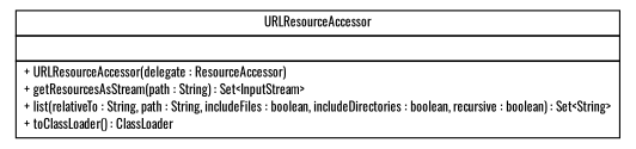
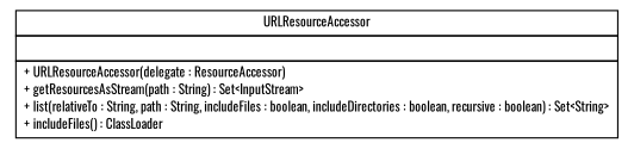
  digraph {
    nodesep=0.25
    ranksep=0.5
    fontname=Oswald
-   n1 [fontcolor=black fontname=Oswald fontsize=10.0 label=<<table title="com.edugility.liquibase.URLResourceAccessor" border="0" cellborder="1" cellspacing="0" cellpadding="2" port="p" href="./URLResourceAccessor.html"> 		<tr><td><table border="0" cellspacing="0" cellpadding="1"> <tr><td align="center" balign="center"> URLResourceAccessor </td></tr> 		</table></td></tr> 		<tr><td><table border="0" cellspacing="0" cellpadding="1"> <tr><td align="left" balign="left">  </td></tr> 		</table></td></tr> 		<tr><td><table border="0" cellspacing="0" cellpadding="1"> <tr><td align="left" balign="left"> + URLResourceAccessor(delegate : ResourceAccessor) </td></tr> <tr><td align="left" balign="left"> + getResourcesAsStream(path : String) : Set&lt;InputStream&gt; </td></tr> <tr><td align="left" balign="left"> + list(relativeTo : String, path : String, includeFiles : boolean, includeDirectories : boolean, recursive : boolean) : Set&lt;String&gt; </td></tr> <tr><td align="left" balign="left"> + toClassLoader() : ClassLoader </td></tr> 		</table></td></tr> 		</table>> shape=plaintext]
+   n1 [fontcolor=black fontname=Oswald fontsize=10.0 label=<<table title="com.edugility.liquibase.URLResourceAccessor" border="0" cellborder="1" cellspacing="0" cellpadding="2" port="p" href="./URLResourceAccessor.html"> 		<tr><td><table border="0" cellspacing="0" cellpadding="1"> <tr><td align="center" balign="center"> URLResourceAccessor </td></tr> 		</table></td></tr> 		<tr><td><table border="0" cellspacing="0" cellpadding="1"> <tr><td align="left" balign="left">  </td></tr> 		</table></td></tr> 		<tr><td><table border="0" cellspacing="0" cellpadding="1"> <tr><td align="left" balign="left"> + URLResourceAccessor(delegate : ResourceAccessor) </td></tr> <tr><td align="left" balign="left"> + getResourcesAsStream(path : String) : Set&lt;InputStream&gt; </td></tr> <tr><td align="left" balign="left"> + list(relativeTo : String, path : String, includeFiles : boolean, includeDirectories : boolean, recursive : boolean) : Set&lt;String&gt; </td></tr> <tr><td align="left" balign="left"> + includeFiles() : ClassLoader </td></tr> 		</table></td></tr> 		</table>> shape=plaintext]
  }
